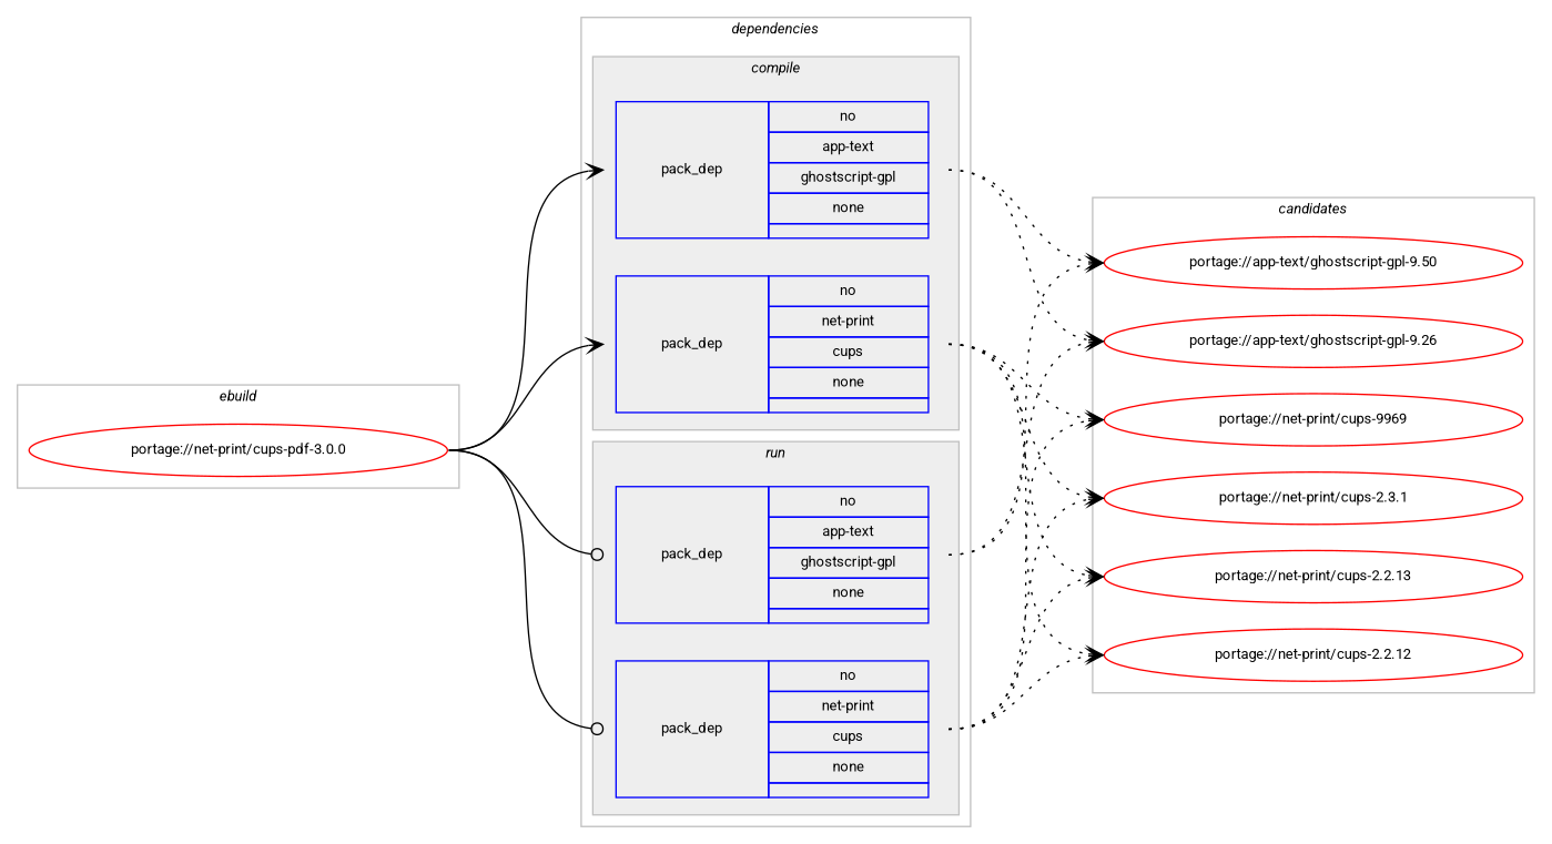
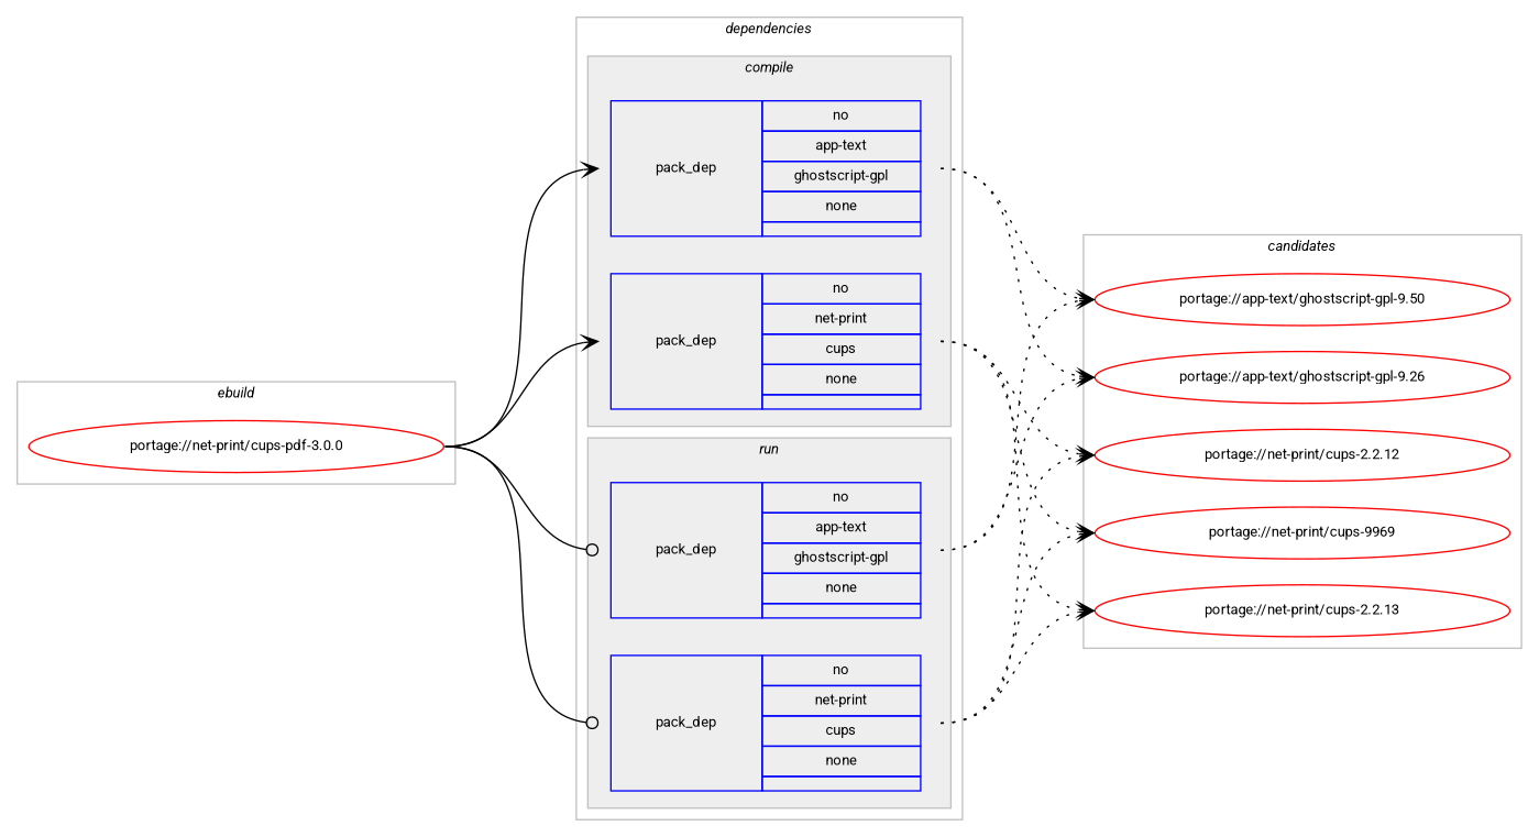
  digraph {
    compound=true
    concentrate=true
    fontname=Roboto
    fontsize=10
    newrank=true
    rankdir=LR
    ranksep=1.5
    node [color=red fontname=Roboto fontsize=10]
    edge [arrowhead=vee fontname=Roboto headport=w style=dotted tailport=e weight=100]
    n1 [label="portage://net-print/cups-pdf-3.0.0" width=4]
    n2 [color=blue label=<<TABLE BORDER="0" CELLBORDER="1" CELLSPACING="0" CELLPADDING="4" WIDTH="220"><TR><TD ROWSPAN="6" CELLPADDING="30">pack_dep</TD></TR><TR><TD WIDTH="110">no</TD></TR><TR><TD>app-text</TD></TR><TR><TD>ghostscript-gpl</TD></TR><TR><TD>none</TD></TR><TR><TD></TD></TR></TABLE>> shape=none]
    n3 [color=blue label=<<TABLE BORDER="0" CELLBORDER="1" CELLSPACING="0" CELLPADDING="4" WIDTH="220"><TR><TD ROWSPAN="6" CELLPADDING="30">pack_dep</TD></TR><TR><TD WIDTH="110">no</TD></TR><TR><TD>net-print</TD></TR><TR><TD>cups</TD></TR><TR><TD>none</TD></TR><TR><TD></TD></TR></TABLE>> shape=none]
    n4 [color=blue label=<<TABLE BORDER="0" CELLBORDER="1" CELLSPACING="0" CELLPADDING="4" WIDTH="220"><TR><TD ROWSPAN="6" CELLPADDING="30">pack_dep</TD></TR><TR><TD WIDTH="110">no</TD></TR><TR><TD>app-text</TD></TR><TR><TD>ghostscript-gpl</TD></TR><TR><TD>none</TD></TR><TR><TD></TD></TR></TABLE>> shape=none]
    n5 [color=blue label=<<TABLE BORDER="0" CELLBORDER="1" CELLSPACING="0" CELLPADDING="4" WIDTH="220"><TR><TD ROWSPAN="6" CELLPADDING="30">pack_dep</TD></TR><TR><TD WIDTH="110">no</TD></TR><TR><TD>net-print</TD></TR><TR><TD>cups</TD></TR><TR><TD>none</TD></TR><TR><TD></TD></TR></TABLE>> shape=none]
    n6 [label="portage://app-text/ghostscript-gpl-9.50" width=4]
    n7 [label="portage://app-text/ghostscript-gpl-9.26" width=4]
    n8 [label="portage://net-print/cups-9969" width=4]
-   n9 [label="portage://net-print/cups-2.3.1" width=4]
    n10 [label="portage://net-print/cups-2.2.13" width=4]
    n11 [label="portage://net-print/cups-2.2.12" width=4]
    subgraph cluster_1 {
      color=gray
      label=<<i>ebuild</i>>
      rank=same
      n1
    }
    subgraph cluster_2 {
      color=gray
      label=<<i>dependencies</i>>
      subgraph cluster_3 {
        color=gray
        fillcolor="#eeeeee"
        label=<<i>compile</i>>
        style=filled
        subgraph sub_4 {
          color=gray
          fillcolor="#eeeeee"
          label=<<i>compile</i>>
          style=filled
          n2
        }
        subgraph sub_5 {
          color=gray
          fillcolor="#eeeeee"
          label=<<i>compile</i>>
          style=filled
          n3
        }
      }
      subgraph cluster_6 {
        color=gray
        fillcolor="#eeeeee"
        label=<<i>compile and run</i>>
        style=filled
      }
      subgraph cluster_7 {
        color=gray
        fillcolor="#eeeeee"
        label=<<i>run</i>>
        style=filled
        subgraph sub_8 {
          color=gray
          fillcolor="#eeeeee"
          label=<<i>run</i>>
          style=filled
          n4
        }
        subgraph sub_9 {
          color=gray
          fillcolor="#eeeeee"
          label=<<i>run</i>>
          style=filled
          n5
        }
      }
    }
    subgraph cluster_10 {
      color=gray
      label=<<i>candidates</i>>
      rank=same
      subgraph sub_11 {
        color=black
        label=<<i>candidates</i>>
        nodesep=1
        rank=same
        n6
        n7
      }
      subgraph sub_12 {
        color=black
        label=<<i>candidates</i>>
        nodesep=1
        rank=same
        n8
-       n9
        n10
        n11
      }
      subgraph sub_13 {
        color=black
        label=<<i>candidates</i>>
        nodesep=1
        rank=same
        n6
        n7
      }
      subgraph sub_14 {
        color=black
        label=<<i>candidates</i>>
        nodesep=1
        rank=same
        n8
-       n9
        n10
        n11
      }
    }
    n1 -> n2 [style=solid weight=20]
    n1 -> n3 [style=solid weight=20]
    n1 -> n4 [arrowhead=odot style=solid weight=20]
    n1 -> n5 [arrowhead=odot style=solid weight=20]
    n2 -> n6
    n2 -> n7
    n3 -> n8
-   n3 -> n9
    n3 -> n10
    n3 -> n11
    n4 -> n6
    n4 -> n7
    n5 -> n8
-   n5 -> n9
    n5 -> n10
    n5 -> n11
  }
